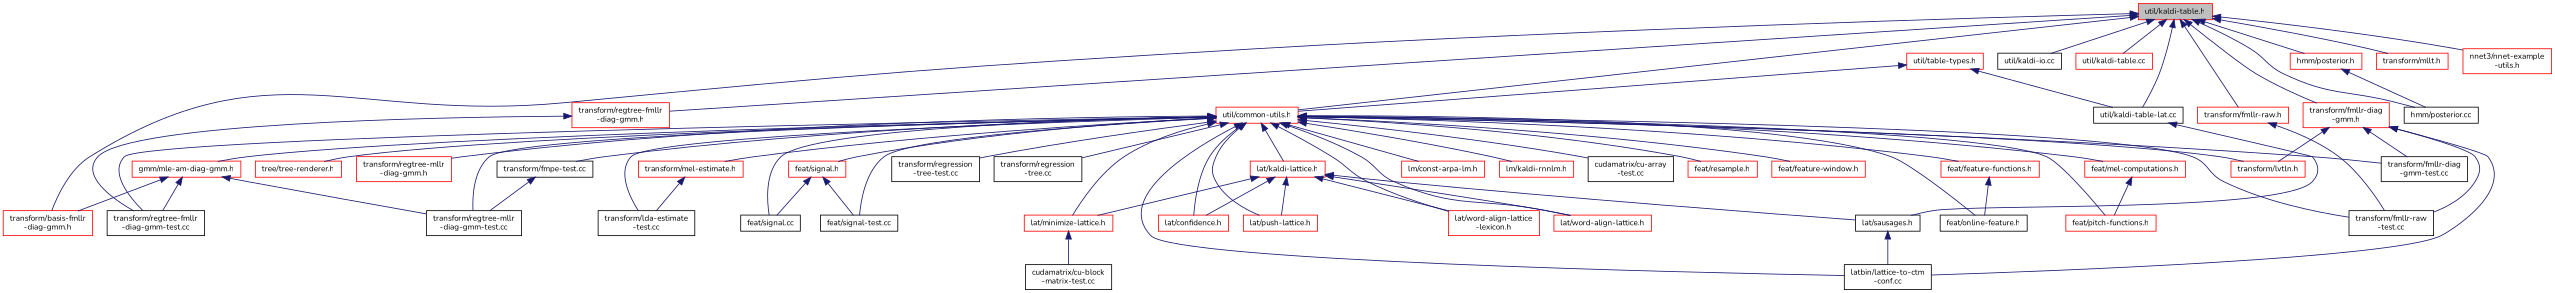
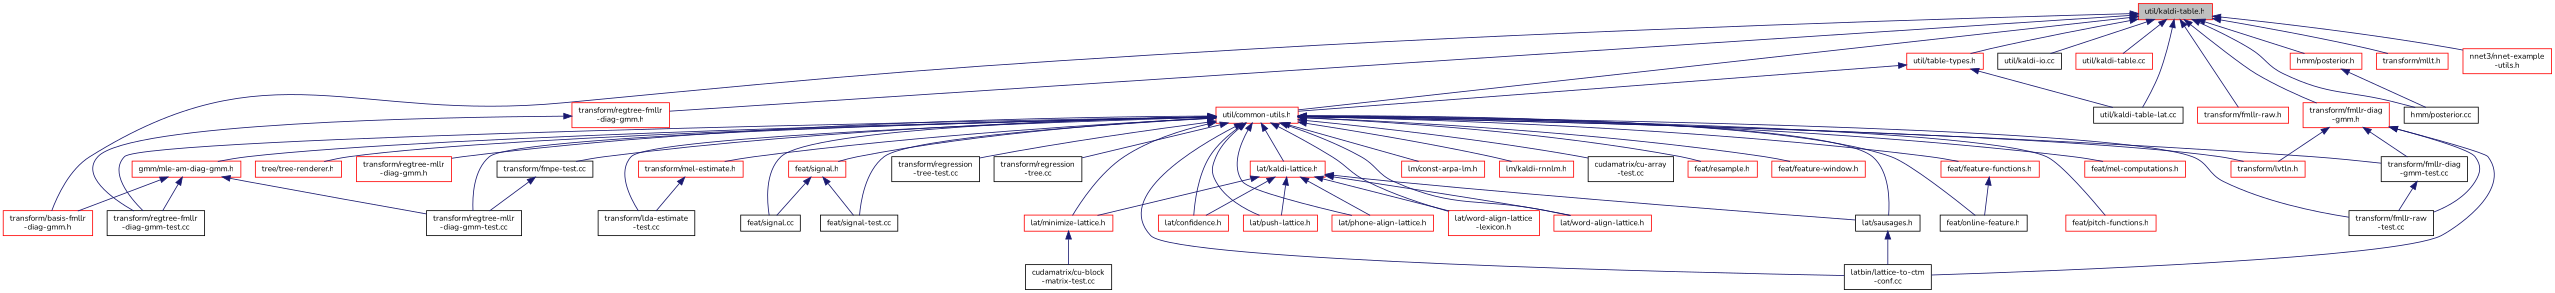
  digraph {
    fontname=Nunito
    node [color=red fillcolor=white fontname=Nunito fontsize=10 shape=record style=filled]
    edge [color=midnightblue dir=back fontname=Nunito fontsize=10 labelfontname=Helvetica labelfontsize=10 style=solid]
    n1 [fillcolor=grey75 fontcolor=black height=0.2 label="util/kaldi-table.h" width=0.4]
    n2 [height=0.2 label="util/common-utils.h" width=0.4]
    n3 [height=0.2 label="transform/basis-fmllr\l-diag-gmm.h" width=0.4]
    n4 [height=0.2 label="util/table-types.h" width=0.4]
    n5 [color=black height=0.2 label="util/kaldi-table-lat.cc" width=0.4]
    n6 [color=black height=0.2 label="util/kaldi-io.cc" width=0.4]
    n7 [height=0.2 label="util/kaldi-table.cc" width=0.4]
    n8 [height=0.2 label="transform/regtree-fmllr\l-diag-gmm.h" width=0.4]
    n9 [height=0.2 label="transform/fmllr-diag\l-gmm.h" width=0.4]
    n10 [height=0.2 label="transform/fmllr-raw.h" width=0.4]
    n11 [height=0.2 label="hmm/posterior.h" width=0.4]
    n12 [color=black height=0.2 label="hmm/posterior.cc" width=0.4]
    n13 [height=0.2 label="transform/mllt.h" width=0.4]
    n14 [height=0.2 label="nnet3/nnet-example\l-utils.h" width=0.4]
    n15 [color=black height=0.2 label="latbin/lattice-to-ctm\l-conf.cc" width=0.4]
    n16 [height=0.2 label="feat/resample.h" width=0.4]
    n17 [height=0.2 label="feat/feature-window.h" width=0.4]
    n18 [height=0.2 label="feat/feature-functions.h" width=0.4]
    n19 [color=black height=0.2 label="feat/online-feature.h" width=0.4]
    n20 [height=0.2 label="feat/mel-computations.h" width=0.4]
    n21 [height=0.2 label="feat/pitch-functions.h" width=0.4]
    n22 [color=black height=0.2 label="feat/signal-test.cc" width=0.4]
    n23 [height=0.2 label="feat/signal.h" width=0.4]
    n24 [color=black height=0.2 label="feat/signal.cc" width=0.4]
    n25 [height=0.2 label="tree/tree-renderer.h" width=0.4]
    n26 [height=0.2 label="transform/regtree-mllr\l-diag-gmm.h" width=0.4]
    n27 [color=black height=0.2 label="transform/regtree-mllr\l-diag-gmm-test.cc" width=0.4]
    n28 [height=0.2 label="gmm/mle-am-diag-gmm.h" width=0.4]
    n29 [color=black height=0.2 label="transform/regtree-fmllr\l-diag-gmm-test.cc" width=0.4]
    n30 [color=black height=0.2 label="transform/fmllr-diag\l-gmm-test.cc" width=0.4]
    n31 [color=black height=0.2 label="transform/fmllr-raw\l-test.cc" width=0.4]
    n32 [color=black height=0.2 label="transform/fmpe-test.cc" width=0.4]
    n33 [height=0.2 label="transform/mel-estimate.h" width=0.4]
    n34 [color=black height=0.2 label="transform/lda-estimate\l-test.cc" width=0.4]
    n35 [height=0.2 label="transform/lvtln.h" width=0.4]
    n36 [color=black height=0.2 label="transform/regression\l-tree-test.cc" width=0.4]
    n37 [color=black height=0.2 label="transform/regression\l-tree.cc" width=0.4]
    n38 [height=0.2 label="lat/kaldi-lattice.h" width=0.4]
    n39 [height=0.2 label="lat/confidence.h" width=0.4]
    n40 [height=0.2 label="lat/minimize-lattice.h" width=0.4]
    n41 [height=0.2 label="lat/push-lattice.h" width=0.4]
+   n42 [height=0.2 label="lat/phone-align-lattice.h" width=0.4]
    n43 [color=black height=0.2 label="lat/sausages.h" width=0.4]
    n44 [height=0.2 label="lat/word-align-lattice\l-lexicon.h" width=0.4]
    n45 [height=0.2 label="lat/word-align-lattice.h" width=0.4]
    n46 [height=0.2 label="lm/const-arpa-lm.h" width=0.4]
    n47 [height=0.2 label="lm/kaldi-rnnlm.h" width=0.4]
    n48 [color=black height=0.2 label="cudamatrix/cu-array\l-test.cc" width=0.4]
    n49 [color=black height=0.2 label="cudamatrix/cu-block\l-matrix-test.cc" width=0.4]
    n1 -> n2
    n1 -> n3
+   n1 -> n4
    n1 -> n5
    n1 -> n6
    n1 -> n7
    n1 -> n8
    n1 -> n9
    n1 -> n10
    n1 -> n11
    n1 -> n12
    n1 -> n13
    n1 -> n14
    n2 -> n15
    n2 -> n16
    n2 -> n17
    n2 -> n18
    n2 -> n19
    n2 -> n20
    n2 -> n21
    n2 -> n22
    n2 -> n23
    n2 -> n24
    n2 -> n25
    n2 -> n26
    n2 -> n27
    n2 -> n28
    n2 -> n29
    n2 -> n30
    n2 -> n31
    n2 -> n32
    n2 -> n33
    n2 -> n34
    n2 -> n35
    n2 -> n36
    n2 -> n37
    n2 -> n38
    n2 -> n39
    n2 -> n40
    n2 -> n41
-   n5 -> n43
+   n2 -> n42
+   n2 -> n43
    n2 -> n44
    n2 -> n45
    n2 -> n46
    n2 -> n47
    n2 -> n48
    n4 -> n2
    n4 -> n5
    n8 -> n29
    n9 -> n15
    n9 -> n30
    n9 -> n31
    n9 -> n35
-   n10 -> n31
+   n30 -> n31
    n11 -> n12
    n18 -> n19
-   n20 -> n21
    n23 -> n22
    n23 -> n24
    n28 -> n3
    n28 -> n27
    n28 -> n29
    n32 -> n27
    n33 -> n34
    n38 -> n39
    n38 -> n40
    n38 -> n41
+   n38 -> n42
    n38 -> n43
    n38 -> n44
    n38 -> n45
    n40 -> n49
    n43 -> n15
  }
